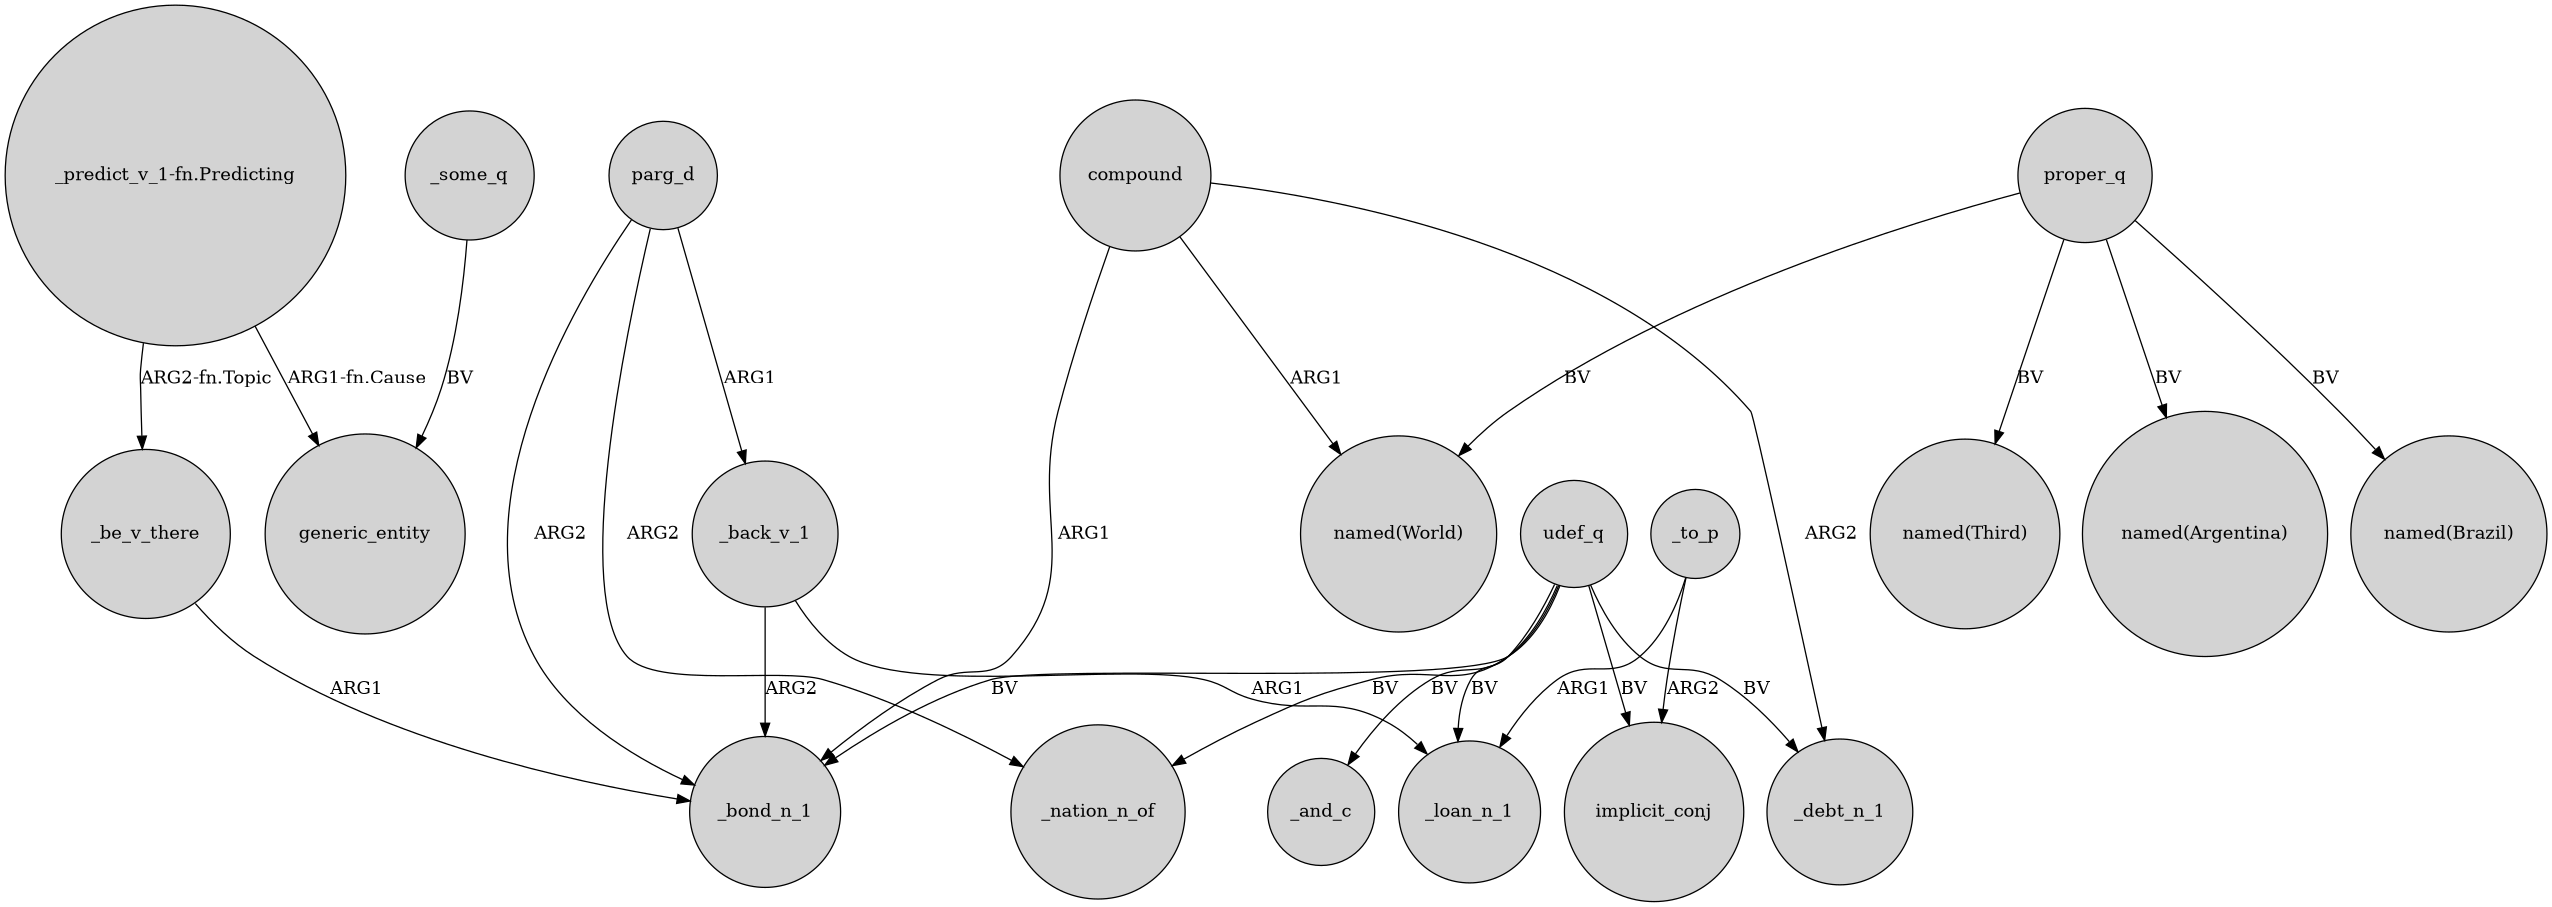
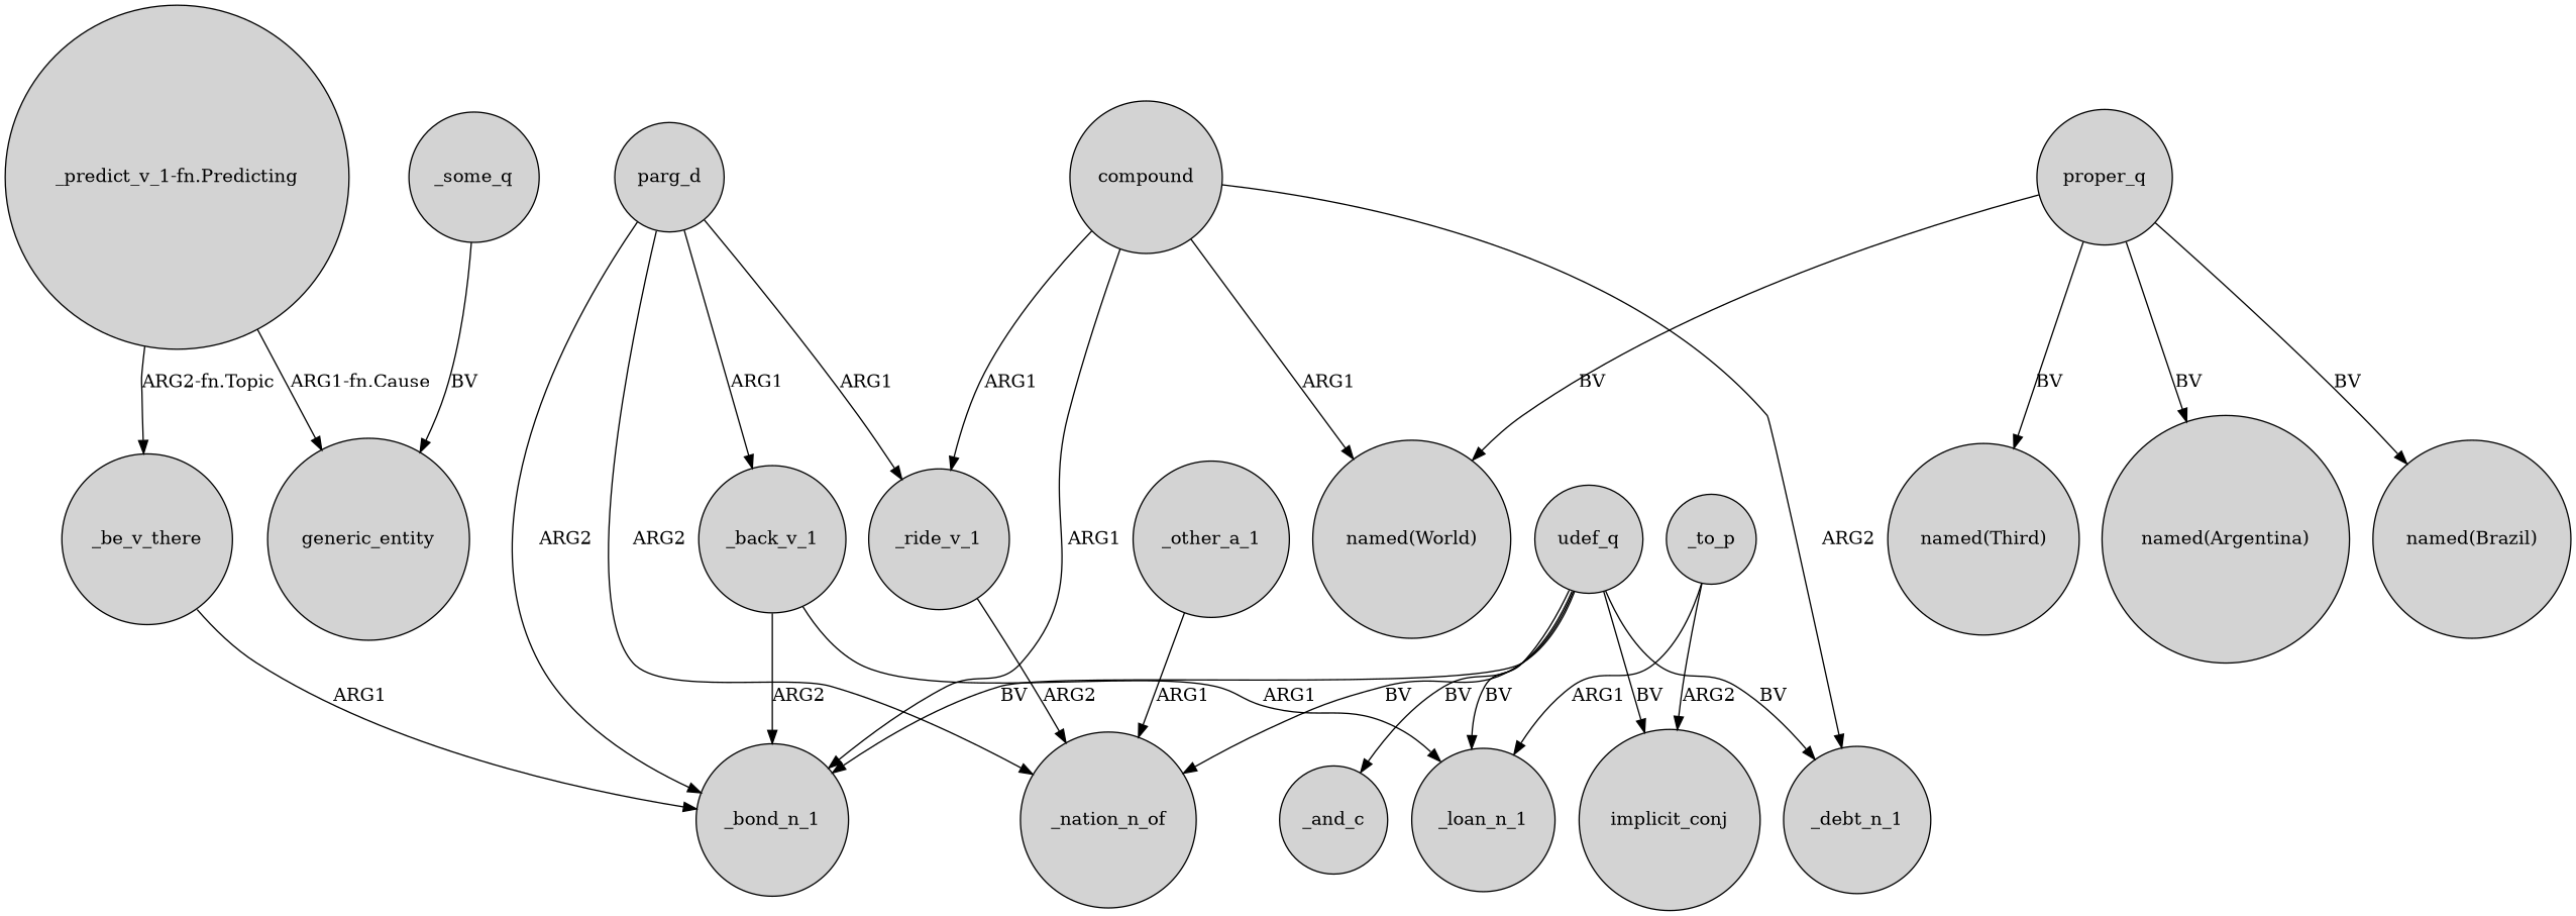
  digraph {
    node [shape=circle style=filled]
    "_predict_v_1-fn.Predicting"
    generic_entity
    _be_v_there
    _bond_n_1
    proper_q
    "named(Argentina)"
    "named(World)"
    "named(Brazil)"
    "named(Third)"
    parg_d
    _nation_n_of
+   _ride_v_1
    _back_v_1
    _loan_n_1
    udef_q
    _debt_n_1
    implicit_conj
    _and_c
    compound
    _some_q
+   _other_a_1
    _to_p
    "_predict_v_1-fn.Predicting" -> generic_entity [label="ARG1-fn.Cause"]
    "_predict_v_1-fn.Predicting" -> _be_v_there [label="ARG2-fn.Topic"]
    _be_v_there -> _bond_n_1 [label=ARG1]
    proper_q -> "named(Argentina)" [label=BV]
    proper_q -> "named(World)" [label=BV]
    proper_q -> "named(Brazil)" [label=BV]
    proper_q -> "named(Third)" [label=BV]
    parg_d -> _bond_n_1 [label=ARG2]
    parg_d -> _nation_n_of [label=ARG2]
+   parg_d -> _ride_v_1 [label=ARG1]
    parg_d -> _back_v_1 [label=ARG1]
+   _ride_v_1 -> _nation_n_of [label=ARG2]
    _back_v_1 -> _bond_n_1 [label=ARG2]
    _back_v_1 -> _loan_n_1 [label=ARG1]
    udef_q -> _bond_n_1 [label=BV]
    udef_q -> _nation_n_of [label=BV]
    udef_q -> _loan_n_1 [label=BV]
    udef_q -> _debt_n_1 [label=BV]
    udef_q -> implicit_conj [label=BV]
    udef_q -> _and_c [label=BV]
    compound -> _bond_n_1 [label=ARG1]
    compound -> "named(World)" [label=ARG1]
+   compound -> _ride_v_1 [label=ARG1]
    compound -> _debt_n_1 [label=ARG2]
    _some_q -> generic_entity [label=BV]
+   _other_a_1 -> _nation_n_of [label=ARG1]
    _to_p -> _loan_n_1 [label=ARG1]
    _to_p -> implicit_conj [label=ARG2]
  }
